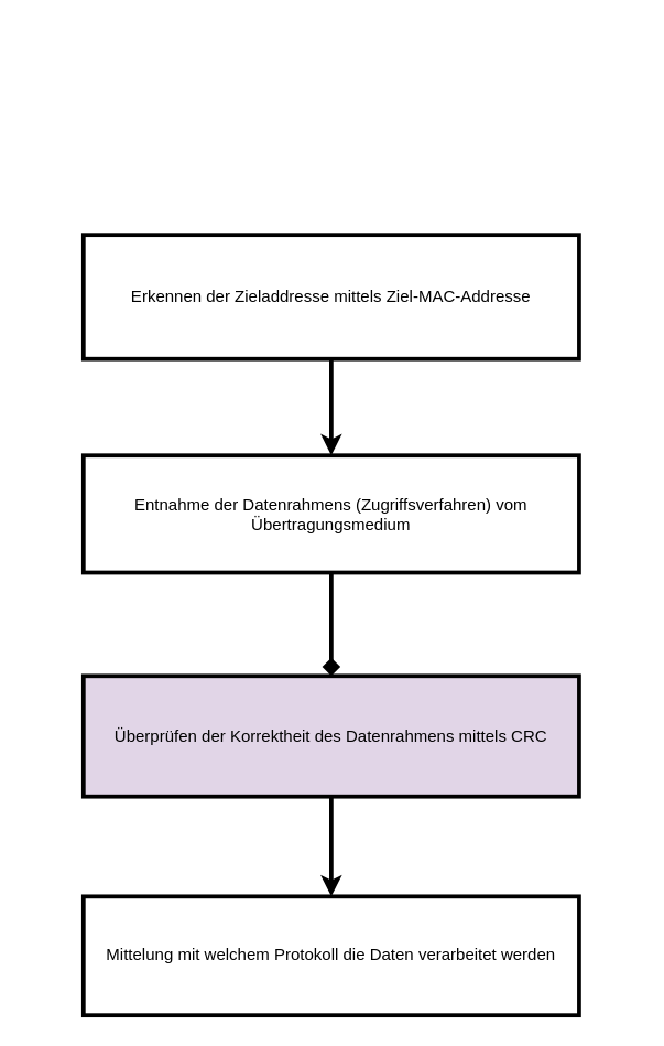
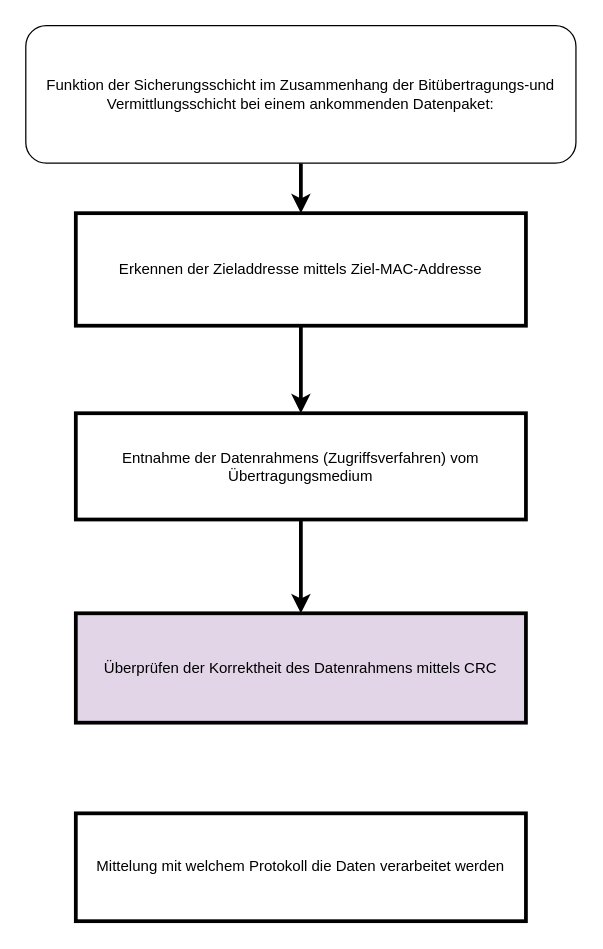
  <mxCell id="0" />
  <mxCell id="1" parent="0" />
+ <mxCell id="2" value="" style="edgeStyle=orthogonalEdgeStyle;rounded=0;orthogonalLoop=1;jettySize=auto;html=1;strokeWidth=3;" edge="1" parent="1" source="3" target="5"><mxGeometry relative="1" as="geometry" /></mxCell>
+ <mxCell id="3" value="Funktion der Sicherungsschicht im Zusammenhang der Bitübertragungs-und Vermittlungsschicht bei einem ankommenden Datenpaket:" style="rounded=1;whiteSpace=wrap;html=1;" vertex="1" parent="1"><mxGeometry x="20" y="20" width="440" height="110" as="geometry" /></mxCell>
  <mxCell id="4" value="" style="edgeStyle=orthogonalEdgeStyle;rounded=0;orthogonalLoop=1;jettySize=auto;html=1;strokeWidth=3;" edge="1" parent="1" source="5" target="7"><mxGeometry relative="1" as="geometry" /></mxCell>
  <mxCell id="5" value="Erkennen der Zieladdresse mittels Ziel-MAC-Addresse" style="rounded=0;whiteSpace=wrap;html=1;strokeWidth=3;" vertex="1" parent="1"><mxGeometry x="60" y="170" width="360" height="90" as="geometry" /></mxCell>
- <mxCell id="6" value="" style="edgeStyle=orthogonalEdgeStyle;rounded=0;orthogonalLoop=1;jettySize=auto;html=1;strokeWidth=3;endArrow=diamond;" edge="1" parent="1" source="7" target="9"><mxGeometry relative="1" as="geometry" /></mxCell>
+ <mxCell id="6" value="" style="edgeStyle=orthogonalEdgeStyle;rounded=0;orthogonalLoop=1;jettySize=auto;html=1;strokeWidth=3;" edge="1" parent="1" source="7" target="9"><mxGeometry relative="1" as="geometry" /></mxCell>
  <mxCell id="7" value="Entnahme der Datenrahmens (Zugriffsverfahren) vom Übertragungsmedium" style="whiteSpace=wrap;html=1;rounded=0;strokeWidth=3;" vertex="1" parent="1"><mxGeometry x="60" y="330" width="360" height="85" as="geometry" /></mxCell>
- <mxCell id="8" value="" style="edgeStyle=orthogonalEdgeStyle;rounded=0;orthogonalLoop=1;jettySize=auto;html=1;strokeWidth=3;" edge="1" parent="1" source="9" target="10"><mxGeometry relative="1" as="geometry" /></mxCell>
  <mxCell id="9" value="Überprüfen der Korrektheit des Datenrahmens mittels CRC" style="whiteSpace=wrap;html=1;rounded=0;strokeWidth=3;fillColor=#e1d5e7;" vertex="1" parent="1"><mxGeometry x="60" y="490" width="360" height="87.5" as="geometry" /></mxCell>
  <mxCell id="10" value="Mittelung mit welchem Protokoll die Daten verarbeitet werden" style="whiteSpace=wrap;html=1;rounded=0;strokeWidth=3;" vertex="1" parent="1"><mxGeometry x="60" y="650" width="360" height="86.25" as="geometry" /></mxCell>
